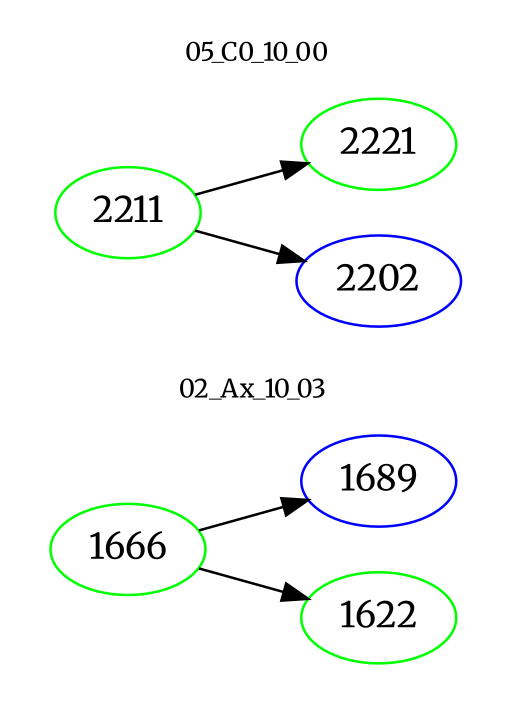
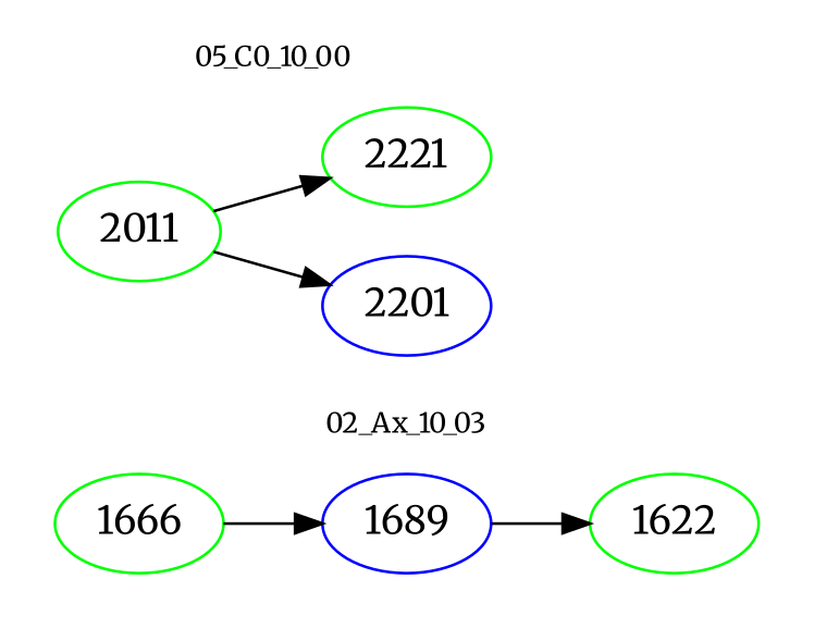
  digraph {
    fontname=Merriweather
    rankdir=LR
    node [color=green fontname=Merriweather]
    edge [color=black fontname=Merriweather]
    n1 [label=1666]
    n2 [label=1622]
    n3 [color=blue label=1689]
-   n4 [label=2211]
-   n5 [color=blue label=2202]
+   n4 [label=2011]
+   n5 [color=blue label=2201]
    n6 [label=2221]
    subgraph cluster_1 {
      color=white
      fontsize=10
      label="02_Ax_10_03"
      n1
      n2
      n3
    }
    subgraph cluster_2 {
      color=white
      fontsize=10
      label="05_C0_10_00"
      n4
      n5
      n6
    }
-   n1 -> n2
+   n3 -> n2
    n1 -> n3
    n4 -> n5
    n4 -> n6
  }
